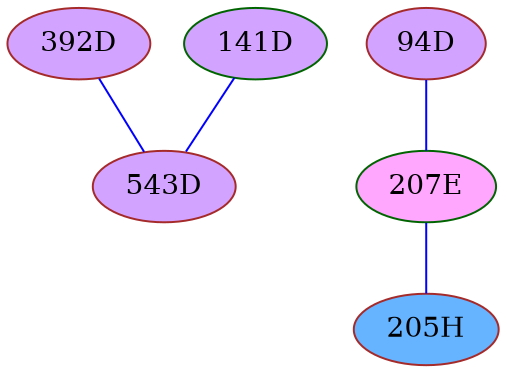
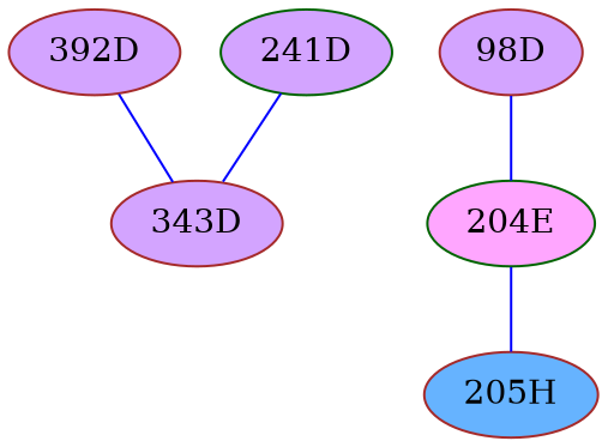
  graph {
    node [color=brown fillcolor="#D3A4FF" style=radial]
    edge [color=blue penwidth=1]
    n1 [label="392D"]
-   "343D" [label="543D"]
-   "241D" [color=darkgreen label="141D"]
-   "204E" [color=darkgreen fillcolor="#FFA6FF" label="207E"]
-   "98D" [label="94D"]
+   "343D"
+   "241D" [color=darkgreen]
+   "204E" [color=darkgreen fillcolor="#FFA6FF"]
+   "98D"
    n6 [fillcolor="#66B3FF" label="205H"]
    n1 -- "343D"
    "241D" -- "343D"
    "204E" -- n6
    "98D" -- "204E"
  }
